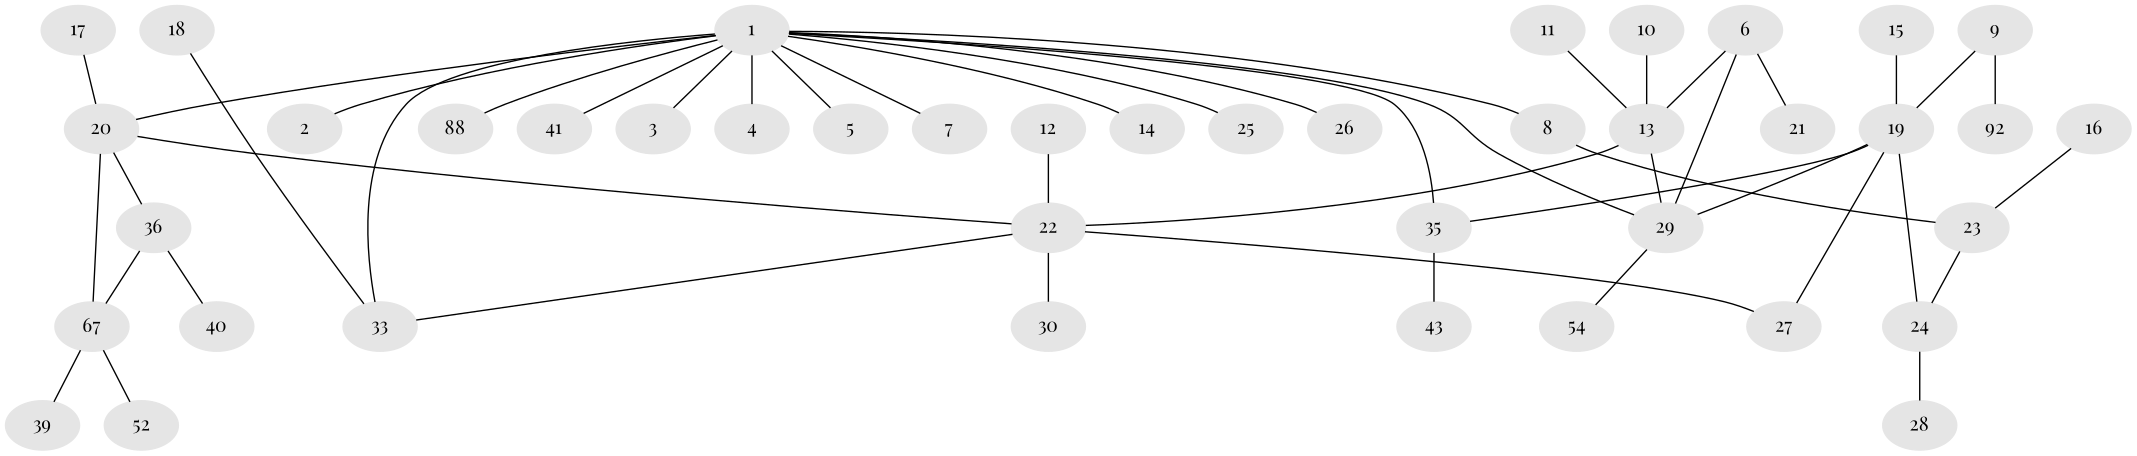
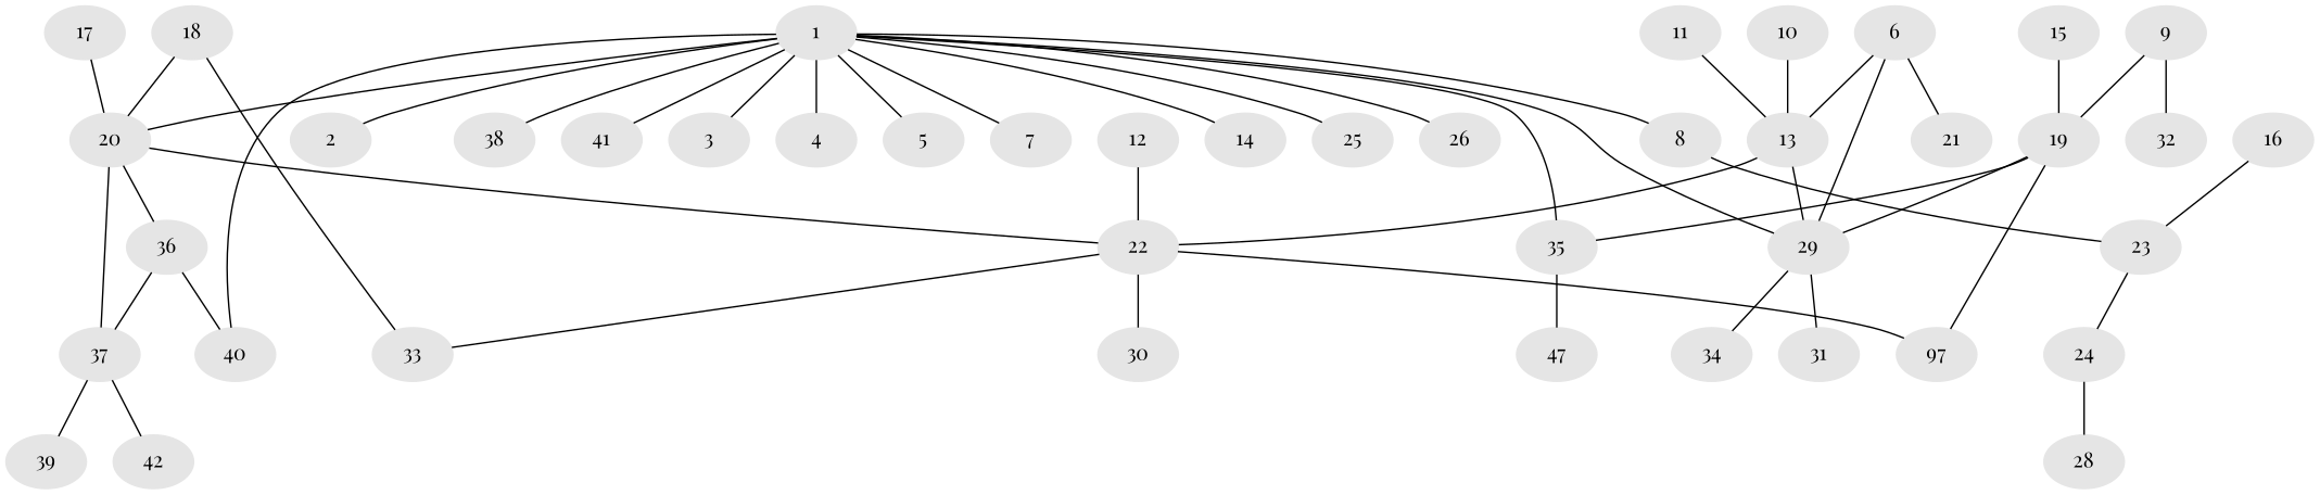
  graph {
    fontname="Playfair Display"
    node [color=gray90 fontname="Playfair Display" style=filled]
    edge [fontname="Playfair Display" weight=1.0]
    1
    2
    3
    4
    5
    7
    8
    14
    20
    25
    26
    29
    35
-   38 [label=88]
+   38
    40
    41
    23
    13
    22
    36
-   37 [label=67]
-   34 [label=54]
-   43
+   37
+   34
+   31
+   43 [label=47]
    6
    21
    24
    9
    19
-   32 [label=92]
-   27
+   32
+   27 [label=97]
    10
    11
    12
    33
    30
    15
    16
    17
    18
    28
    39
-   42 [label=52]
+   42
    1 -- 2
    1 -- 3
    1 -- 4
    1 -- 5
    1 -- 7
    1 -- 8
    1 -- 14
    1 -- 20 [weight=2.0]
    1 -- 25
    1 -- 26
    1 -- 29
    1 -- 35
    1 -- 38
-   1 -- 33
+   1 -- 40
    1 -- 41
    8 -- 23
    20 -- 22
    20 -- 36
    20 -- 37
    29 -- 34
+   29 -- 31
    35 -- 43
    23 -- 24
    13 -- 29
    13 -- 22
    22 -- 27
    22 -- 33
    22 -- 30
    36 -- 40
    36 -- 37
    37 -- 39
    37 -- 42
    6 -- 29
    6 -- 13
    6 -- 21
    24 -- 28
    9 -- 19
    9 -- 32
    19 -- 29
    19 -- 35
-   19 -- 24
    19 -- 27
    10 -- 13
    11 -- 13
    12 -- 22
    15 -- 19
    16 -- 23
    17 -- 20
+   18 -- 20
    18 -- 33
  }
